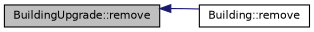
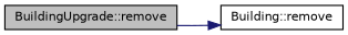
  digraph {
    rankdir=LR
    node [color=black fontname=Helvetica fontsize=10 shape=record style=filled]
    n1 [fillcolor=grey75 fontcolor=black height=0.2 label="BuildingUpgrade::remove" width=0.4]
    n2 [fillcolor=white height=0.2 label="Building::remove" width=0.4]
-   n2 -> n1 [color=midnightblue fontname=Helvetica fontsize=10 labelfontname=Helvetica labelfontsize=10 style=solid]
+   n1 -> n2 [color=midnightblue fontname=Helvetica fontsize=10 labelfontname=Helvetica labelfontsize=10 style=solid]
  }
